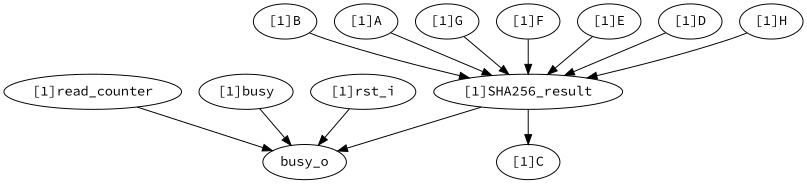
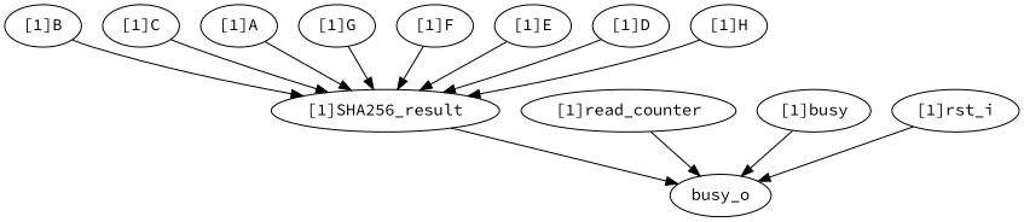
  strict digraph {
    fontname="Source Code Pro"
    node [complexity=25 fontname="Source Code Pro"]
    edge [fontname="Source Code Pro"]
    n1 [complexity=0 importance=0.0305975539779 label=busy_o rank=0.0]
    "[1]B" [importance=0.295606013373 rank=0.0118242405349]
    "[1]SHA256_result" [complexity=16 importance=0.267881793134 rank=0.0167426120709]
    "[1]read_counter" [complexity=1 importance=0.286352080187 rank=0.286352080187]
    "[1]C" [importance=0.295239604817 rank=0.0118095841927]
    "[1]A" [importance=0.297884878574 rank=0.0119153951429]
    "[1]G" [importance=0.294784604504 rank=0.0117913841802]
    "[1]F" [importance=0.294547084072 rank=0.0117818833629]
    "[1]E" [importance=0.29530270918 rank=0.0118121083672]
    "[1]D" [importance=0.297184971103 rank=0.0118873988441]
    "[1]busy" [complexity=1 importance=0.315705329704 rank=0.315705329704]
    "[1]H" [importance=0.296972933975 rank=0.011878917359]
    "[1]rst_i" [complexity=1 importance=0.34585898877 rank=0.34585898877]
    "[1]B" -> "[1]SHA256_result"
    "[1]SHA256_result" -> n1
    "[1]read_counter" -> n1
-   "[1]SHA256_result" -> "[1]C"
+   "[1]C" -> "[1]SHA256_result"
    "[1]A" -> "[1]SHA256_result"
    "[1]G" -> "[1]SHA256_result"
    "[1]F" -> "[1]SHA256_result"
    "[1]E" -> "[1]SHA256_result"
    "[1]D" -> "[1]SHA256_result"
    "[1]busy" -> n1
    "[1]H" -> "[1]SHA256_result"
    "[1]rst_i" -> n1
  }
